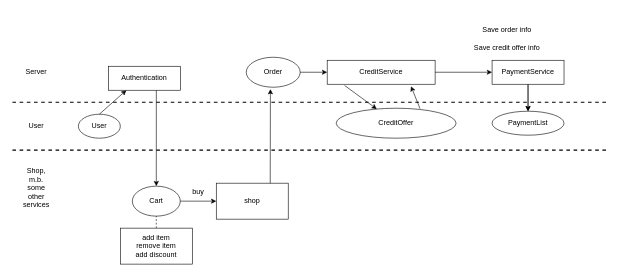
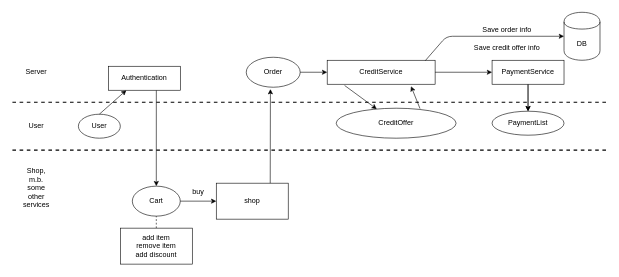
  <mxCell id="0" />
  <mxCell id="1" parent="0" />
  <mxCell id="2" value="User" style="ellipse;whiteSpace=wrap;html=1;" parent="1" vertex="1"><mxGeometry x="130" y="190" width="70" height="40" as="geometry" /></mxCell>
  <mxCell id="3" value="" style="endArrow=classic;html=1;entryX=0.25;entryY=1;entryDx=0;entryDy=0;exitX=0.5;exitY=0;exitDx=0;exitDy=0;" parent="1" source="2" target="17" edge="1"><mxGeometry width="50" height="50" relative="1" as="geometry"><mxPoint x="270" y="220" as="sourcePoint" /><mxPoint x="224.645" y="142.678" as="targetPoint" /><Array as="points" /></mxGeometry></mxCell>
  <mxCell id="4" value="&lt;div&gt;Cart&lt;/div&gt;" style="ellipse;whiteSpace=wrap;html=1;" parent="1" vertex="1"><mxGeometry x="220" y="310" width="80" height="50" as="geometry" /></mxCell>
  <mxCell id="5" value="" style="endArrow=classic;html=1;entryX=0.5;entryY=0;entryDx=0;entryDy=0;exitX=0.667;exitY=1;exitDx=0;exitDy=0;exitPerimeter=0;" parent="1" source="17" target="4" edge="1"><mxGeometry width="50" height="50" relative="1" as="geometry"><mxPoint x="295.355" y="142.678" as="sourcePoint" /><mxPoint x="370" y="80" as="targetPoint" /></mxGeometry></mxCell>
  <mxCell id="6" value="Order" style="ellipse;whiteSpace=wrap;html=1;" parent="1" vertex="1"><mxGeometry x="410" y="95" width="90" height="50" as="geometry" /></mxCell>
  <mxCell id="7" value="" style="endArrow=classic;html=1;entryX=0.448;entryY=1.063;entryDx=0;entryDy=0;exitX=0.75;exitY=0;exitDx=0;exitDy=0;entryPerimeter=0;" parent="1" source="30" target="6" edge="1"><mxGeometry width="50" height="50" relative="1" as="geometry"><mxPoint x="440" y="330" as="sourcePoint" /><mxPoint x="400" y="160" as="targetPoint" /></mxGeometry></mxCell>
  <mxCell id="8" value="" style="endArrow=none;dashed=1;html=1;entryX=0.5;entryY=1;entryDx=0;entryDy=0;exitX=0.5;exitY=0;exitDx=0;exitDy=0;" parent="1" source="9" target="4" edge="1"><mxGeometry width="50" height="50" relative="1" as="geometry"><mxPoint x="320" y="260" as="sourcePoint" /><mxPoint x="300" y="230" as="targetPoint" /></mxGeometry></mxCell>
  <mxCell id="9" value="&lt;div&gt;add item&lt;/div&gt;&lt;div&gt;remove item&lt;br&gt;&lt;/div&gt;&lt;div&gt;add discount&lt;br&gt;&lt;/div&gt;" style="rounded=0;whiteSpace=wrap;html=1;" parent="1" vertex="1"><mxGeometry x="200" y="380" width="120" height="60" as="geometry" /></mxCell>
  <mxCell id="10" value="buy" style="text;html=1;strokeColor=none;fillColor=none;align=center;verticalAlign=middle;whiteSpace=wrap;rounded=0;" parent="1" vertex="1"><mxGeometry x="310" y="310" width="40" height="20" as="geometry" /></mxCell>
  <mxCell id="11" value="" style="endArrow=classic;html=1;exitX=1;exitY=0.5;exitDx=0;exitDy=0;entryX=0;entryY=0.5;entryDx=0;entryDy=0;" parent="1" source="6" target="16" edge="1"><mxGeometry width="50" height="50" relative="1" as="geometry"><mxPoint x="510" y="210" as="sourcePoint" /><mxPoint x="583" y="133" as="targetPoint" /></mxGeometry></mxCell>
  <mxCell id="12" value="" style="endArrow=none;dashed=1;html=1;strokeColor=#000000;strokeWidth=2;" parent="1" edge="1"><mxGeometry width="50" height="50" relative="1" as="geometry"><mxPoint x="20" y="170" as="sourcePoint" /><mxPoint x="1010" y="170" as="targetPoint" /></mxGeometry></mxCell>
  <mxCell id="13" value="" style="endArrow=none;dashed=1;html=1;strokeColor=#000000;strokeWidth=2;" parent="1" edge="1"><mxGeometry width="50" height="50" relative="1" as="geometry"><mxPoint x="20" y="250" as="sourcePoint" /><mxPoint x="1010" y="250" as="targetPoint" /></mxGeometry></mxCell>
  <mxCell id="14" value="" style="endArrow=classic;html=1;strokeColor=#000000;strokeWidth=1;exitX=0.161;exitY=1.05;exitDx=0;exitDy=0;exitPerimeter=0;" parent="1" source="16" target="15" edge="1"><mxGeometry width="50" height="50" relative="1" as="geometry"><mxPoint x="616.96" y="139" as="sourcePoint" /><mxPoint x="30" y="340" as="targetPoint" /></mxGeometry></mxCell>
  <mxCell id="15" value="CreditOffer" style="ellipse;whiteSpace=wrap;html=1;" parent="1" vertex="1"><mxGeometry x="560" y="180" width="200" height="50" as="geometry" /></mxCell>
  <mxCell id="16" value="CreditService" style="rounded=0;whiteSpace=wrap;html=1;" parent="1" vertex="1"><mxGeometry x="545" y="100" width="180" height="40" as="geometry" /></mxCell>
  <mxCell id="17" value="Authentication" style="rounded=0;whiteSpace=wrap;html=1;" parent="1" vertex="1"><mxGeometry x="180" y="110" width="120" height="40" as="geometry" /></mxCell>
  <mxCell id="18" value="" style="endArrow=classic;html=1;strokeColor=#000000;strokeWidth=1;exitX=0.699;exitY=0.012;exitDx=0;exitDy=0;exitPerimeter=0;entryX=0.777;entryY=1.084;entryDx=0;entryDy=0;entryPerimeter=0;" parent="1" source="15" target="16" edge="1"><mxGeometry width="50" height="50" relative="1" as="geometry"><mxPoint x="750" y="180" as="sourcePoint" /><mxPoint x="800" y="130" as="targetPoint" /></mxGeometry></mxCell>
+ <mxCell id="19" value="DB" style="shape=cylinder;whiteSpace=wrap;html=1;boundedLbl=1;backgroundOutline=1;" parent="1" vertex="1"><mxGeometry x="940" y="20" width="60" height="80" as="geometry" /></mxCell>
+ <mxCell id="20" value="" style="endArrow=classic;html=1;strokeColor=#000000;strokeWidth=1;exitX=0.909;exitY=0.017;exitDx=0;exitDy=0;entryX=0;entryY=0.5;entryDx=0;entryDy=0;exitPerimeter=0;" parent="1" source="16" target="19" edge="1"><mxGeometry width="50" height="50" relative="1" as="geometry"><mxPoint x="780" y="110" as="sourcePoint" /><mxPoint x="830" y="60" as="targetPoint" /><Array as="points"><mxPoint x="744" y="60" /></Array></mxGeometry></mxCell>
  <mxCell id="21" value="Save order info" style="text;html=1;strokeColor=none;fillColor=none;align=center;verticalAlign=middle;whiteSpace=wrap;rounded=0;" parent="1" vertex="1"><mxGeometry x="790" y="40" width="110" height="20" as="geometry" /></mxCell>
  <mxCell id="22" value="Save credit offer info" style="text;html=1;strokeColor=none;fillColor=none;align=center;verticalAlign=middle;whiteSpace=wrap;rounded=0;" parent="1" vertex="1"><mxGeometry x="770" y="70" width="150" height="20" as="geometry" /></mxCell>
  <mxCell id="23" value="User" style="text;html=1;strokeColor=none;fillColor=none;align=center;verticalAlign=middle;whiteSpace=wrap;rounded=0;" parent="1" vertex="1"><mxGeometry x="40" y="200" width="40" height="20" as="geometry" /></mxCell>
  <mxCell id="24" value="Server" style="text;html=1;strokeColor=none;fillColor=none;align=center;verticalAlign=middle;whiteSpace=wrap;rounded=0;" parent="1" vertex="1"><mxGeometry x="40" y="110" width="40" height="20" as="geometry" /></mxCell>
  <mxCell id="25" value="PaymentList" style="ellipse;whiteSpace=wrap;html=1;" parent="1" vertex="1"><mxGeometry y="185" width="120" height="40" as="geometry" x="820" /></mxCell>
  <mxCell id="26" value="" style="endArrow=classic;html=1;strokeColor=#000000;strokeWidth=1;" parent="1" target="25" edge="1"><mxGeometry width="50" height="50" relative="1" as="geometry"><mxPoint x="880" y="140" as="sourcePoint" /><mxPoint x="830" y="150" as="targetPoint" /></mxGeometry></mxCell>
  <mxCell id="27" value="" style="edgeStyle=orthogonalEdgeStyle;rounded=0;orthogonalLoop=1;jettySize=auto;html=1;exitX=0.5;exitY=1;exitDx=0;exitDy=0;" parent="1" source="28" target="25" edge="1"><mxGeometry relative="1" as="geometry" /></mxCell>
  <mxCell id="28" value="PaymentService" style="rounded=0;whiteSpace=wrap;html=1;" parent="1" vertex="1"><mxGeometry y="100" width="120" height="40" as="geometry" x="820" /></mxCell>
  <mxCell id="29" value="" style="endArrow=classic;html=1;exitX=1;exitY=0.5;exitDx=0;exitDy=0;entryX=0;entryY=0.5;entryDx=0;entryDy=0;" parent="1" source="16" target="28" edge="1"><mxGeometry width="50" height="50" relative="1" as="geometry"><mxPoint x="730" y="370" as="sourcePoint" /><mxPoint x="780" y="320" as="targetPoint" /></mxGeometry></mxCell>
  <mxCell id="30" value="shop" style="rounded=0;whiteSpace=wrap;html=1;shadow=0;fillColor=none;" parent="1" vertex="1"><mxGeometry x="360" y="305" width="120" height="60" as="geometry" /></mxCell>
  <mxCell id="31" value="" style="endArrow=classic;html=1;exitX=1;exitY=0.5;exitDx=0;exitDy=0;entryX=0;entryY=0.5;entryDx=0;entryDy=0;" parent="1" source="4" target="30" edge="1"><mxGeometry width="50" height="50" relative="1" as="geometry"><mxPoint x="20" y="470" as="sourcePoint" /><mxPoint x="70" y="420" as="targetPoint" /></mxGeometry></mxCell>
  <mxCell id="32" value="&lt;div&gt;Shop, m.b. some other services&lt;/div&gt;&lt;div&gt;&lt;br&gt;&lt;/div&gt;" style="text;html=1;strokeColor=none;fillColor=none;align=center;verticalAlign=middle;whiteSpace=wrap;rounded=0;shadow=0;" parent="1" vertex="1"><mxGeometry x="40" y="310" width="40" height="20" as="geometry" /></mxCell>
